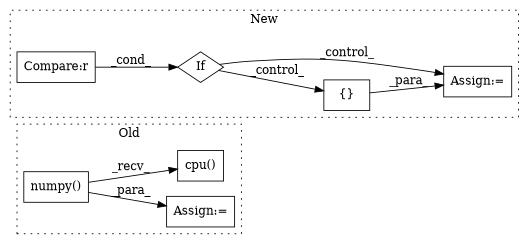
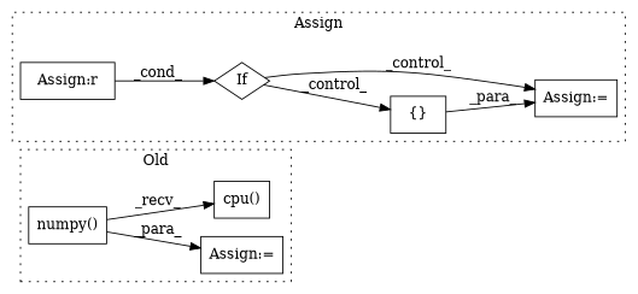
  digraph {
    rankdir=LR
    node [a=75 l=3 s=17842 shape=box]
    n1 [l=51 label="numpy()"]
    n2 [a=68 label="Assign:=" s=17839]
    n3 [l=34 label="cpu()"]
    n4 [a=59 l="1,0" label="{}" s="16588,16604"]
    n5 [a=68 label="Assign:=" s=16585]
    n6 [a=96 label=If s=16486 shape=diamond]
-   n7 [a=40 l=27 label="Compare:r" s=16489]
+   n7 [a=40 l=27 label="Assign:r" s=16489]
    subgraph cluster_1 {
      label=Old
      style=dotted
      n1
      n2
      n3
    }
    subgraph cluster_2 {
-     label=New
+     label=Assign
      style=dotted
      n4
      n5
      n6
      n7
    }
    n1 -> n2 [label=_para_]
    n1 -> n3 [label=_recv_]
    n4 -> n5 [label=_para_]
    n6 -> n4 [label=_control_]
    n6 -> n5 [label=_control_]
    n7 -> n6 [label=_cond_]
  }
